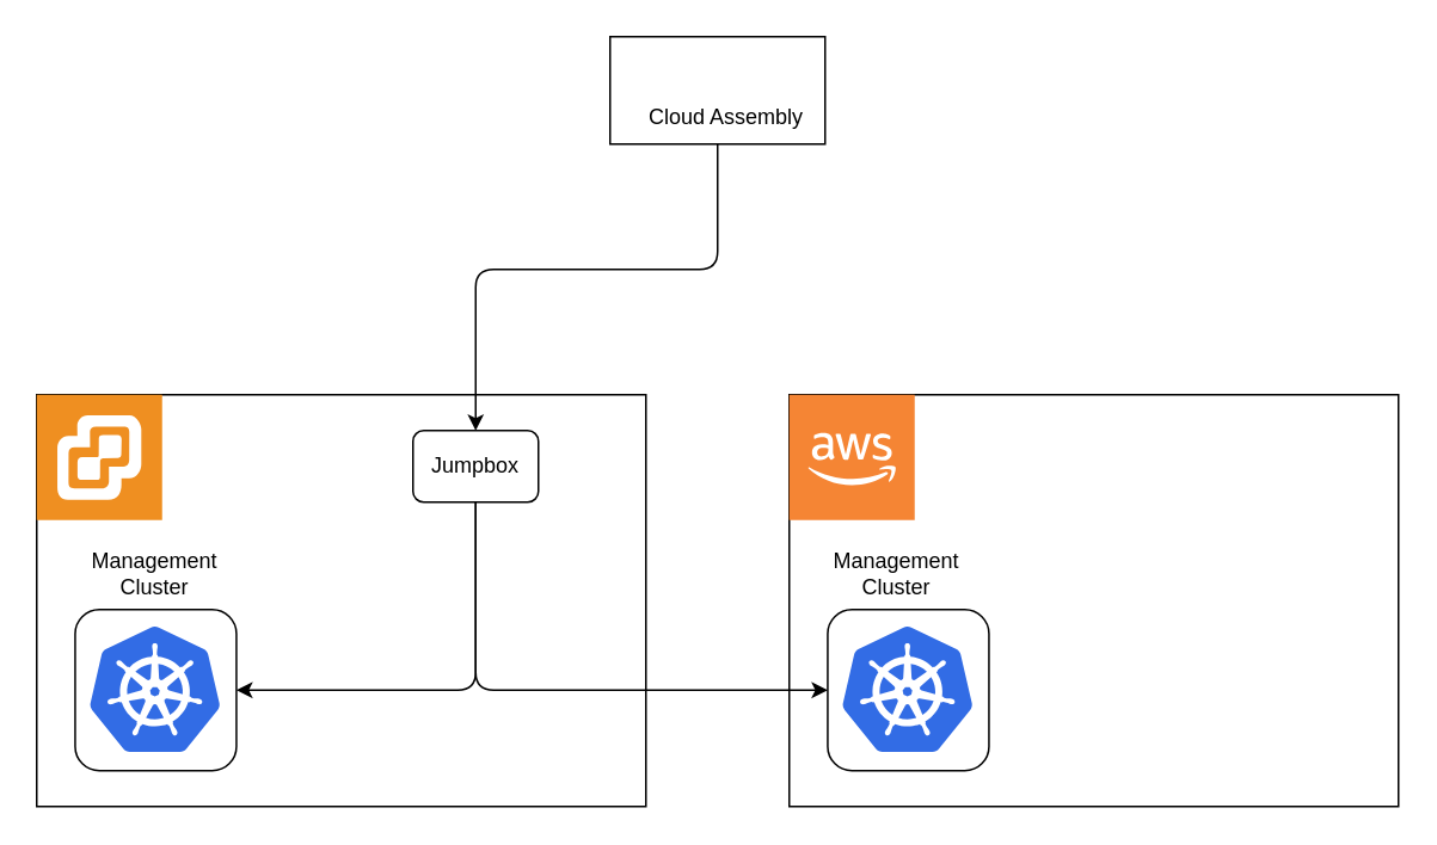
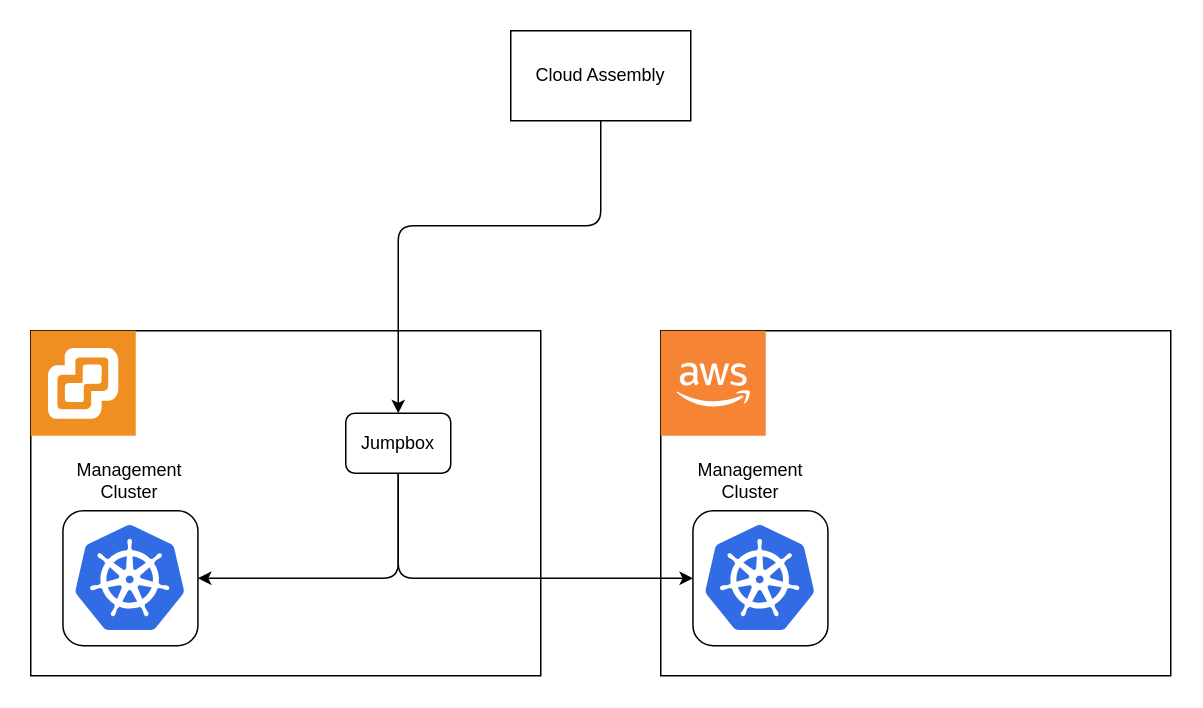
  <mxCell id="0" />
  <mxCell id="1" parent="0" />
  <mxCell id="2" value="" style="rounded=0;whiteSpace=wrap;html=1;" vertex="1" parent="1"><mxGeometry x="20" y="220" width="340" height="230" as="geometry" /></mxCell>
  <mxCell id="3" value="" style="shadow=0;dashed=0;html=1;strokeColor=none;fillColor=#EF8F21;labelPosition=center;verticalLabelPosition=bottom;verticalAlign=top;align=center;outlineConnect=0;shape=mxgraph.veeam.vsphere" vertex="1" parent="1"><mxGeometry x="20" y="220" width="70" height="70" as="geometry" /></mxCell>
  <mxCell id="4" value="" style="rounded=0;whiteSpace=wrap;html=1;" vertex="1" parent="1"><mxGeometry x="440" y="220" width="340" height="230" as="geometry" /></mxCell>
- <mxCell id="5" value="Jumpbox" style="rounded=1;whiteSpace=wrap;html=1;" vertex="1" parent="1"><mxGeometry x="230" y="240" width="70" height="40" as="geometry" /></mxCell>
+ <mxCell id="5" value="Jumpbox" style="rounded=1;whiteSpace=wrap;html=1;" vertex="1" parent="1"><mxGeometry x="230" y="275" width="70" height="40" as="geometry" /></mxCell>
  <mxCell id="6" value="" style="aspect=fixed;html=1;points=[];align=center;image;fontSize=12;image=img/lib/mscae/Kubernetes.svg;" vertex="1" parent="1"><mxGeometry x="50" y="350" width="72.92" height="70" as="geometry" /></mxCell>
  <mxCell id="7" value="" style="aspect=fixed;html=1;points=[];align=center;image;fontSize=12;image=img/lib/mscae/Kubernetes.svg;" vertex="1" parent="1"><mxGeometry x="470" y="350" width="72.92" height="70" as="geometry" /></mxCell>
  <mxCell id="8" value="" style="rounded=1;whiteSpace=wrap;html=1;fillColor=none;" vertex="1" parent="1"><mxGeometry x="41.46" y="340" width="90" height="90" as="geometry" /></mxCell>
  <mxCell id="9" value="" style="rounded=1;whiteSpace=wrap;html=1;fillColor=none;" vertex="1" parent="1"><mxGeometry x="461.46" y="340" width="90" height="90" as="geometry" /></mxCell>
  <mxCell id="10" value="Management Cluster" style="text;html=1;strokeColor=none;fillColor=none;align=center;verticalAlign=middle;whiteSpace=wrap;rounded=0;" vertex="1" parent="1"><mxGeometry x="66.46" y="310" width="40" height="20" as="geometry" /></mxCell>
  <mxCell id="11" value="Management Cluster" style="text;html=1;strokeColor=none;fillColor=none;align=center;verticalAlign=middle;whiteSpace=wrap;rounded=0;" vertex="1" parent="1"><mxGeometry x="480" y="310" width="40" height="20" as="geometry" /></mxCell>
  <mxCell id="12" value="" style="endArrow=classic;html=1;exitX=0.5;exitY=1;exitDx=0;exitDy=0;entryX=1;entryY=0.5;entryDx=0;entryDy=0;" edge="1" parent="1" source="5" target="8"><mxGeometry width="50" height="50" relative="1" as="geometry"><mxPoint x="400" y="560" as="sourcePoint" /><mxPoint x="450" y="510" as="targetPoint" /><Array as="points"><mxPoint x="265" y="385" /></Array></mxGeometry></mxCell>
  <mxCell id="13" value="" style="endArrow=classic;html=1;exitX=0.5;exitY=1;exitDx=0;exitDy=0;entryX=0;entryY=0.5;entryDx=0;entryDy=0;" edge="1" parent="1" source="5" target="9"><mxGeometry width="50" height="50" relative="1" as="geometry"><mxPoint x="275" y="290" as="sourcePoint" /><mxPoint x="141.46" y="395" as="targetPoint" /><Array as="points"><mxPoint x="265" y="385" /></Array></mxGeometry></mxCell>
  <mxCell id="14" value="" style="outlineConnect=0;dashed=0;verticalLabelPosition=bottom;verticalAlign=top;align=center;html=1;shape=mxgraph.aws3.cloud_2;fillColor=#F58534;gradientColor=none;" vertex="1" parent="1"><mxGeometry x="440" y="220" width="70" height="70" as="geometry" /></mxCell>
  <mxCell id="15" value="" style="rounded=0;whiteSpace=wrap;html=1;fillColor=none;" vertex="1" parent="1"><mxGeometry x="340" y="20" width="120" height="60" as="geometry" /></mxCell>
- <mxCell id="16" value="Cloud Assembly" style="text;html=1;strokeColor=none;fillColor=none;align=center;verticalAlign=middle;whiteSpace=wrap;rounded=0;" vertex="1" parent="1"><mxGeometry x="355" y="55" width="100" height="20" as="geometry" /></mxCell>
+ <mxCell id="16" value="Cloud Assembly" style="text;html=1;strokeColor=none;fillColor=none;align=center;verticalAlign=middle;whiteSpace=wrap;rounded=0;" vertex="1" parent="1"><mxGeometry x="350" y="40" width="100" height="20" as="geometry" /></mxCell>
  <mxCell id="17" value="" style="endArrow=classic;html=1;exitX=0.5;exitY=1;exitDx=0;exitDy=0;entryX=0.5;entryY=0;entryDx=0;entryDy=0;" edge="1" parent="1" source="15" target="5"><mxGeometry width="50" height="50" relative="1" as="geometry"><mxPoint x="400" y="270" as="sourcePoint" /><mxPoint x="450" y="220" as="targetPoint" /><Array as="points"><mxPoint x="400" y="150" /><mxPoint x="265" y="150" /></Array></mxGeometry></mxCell>
